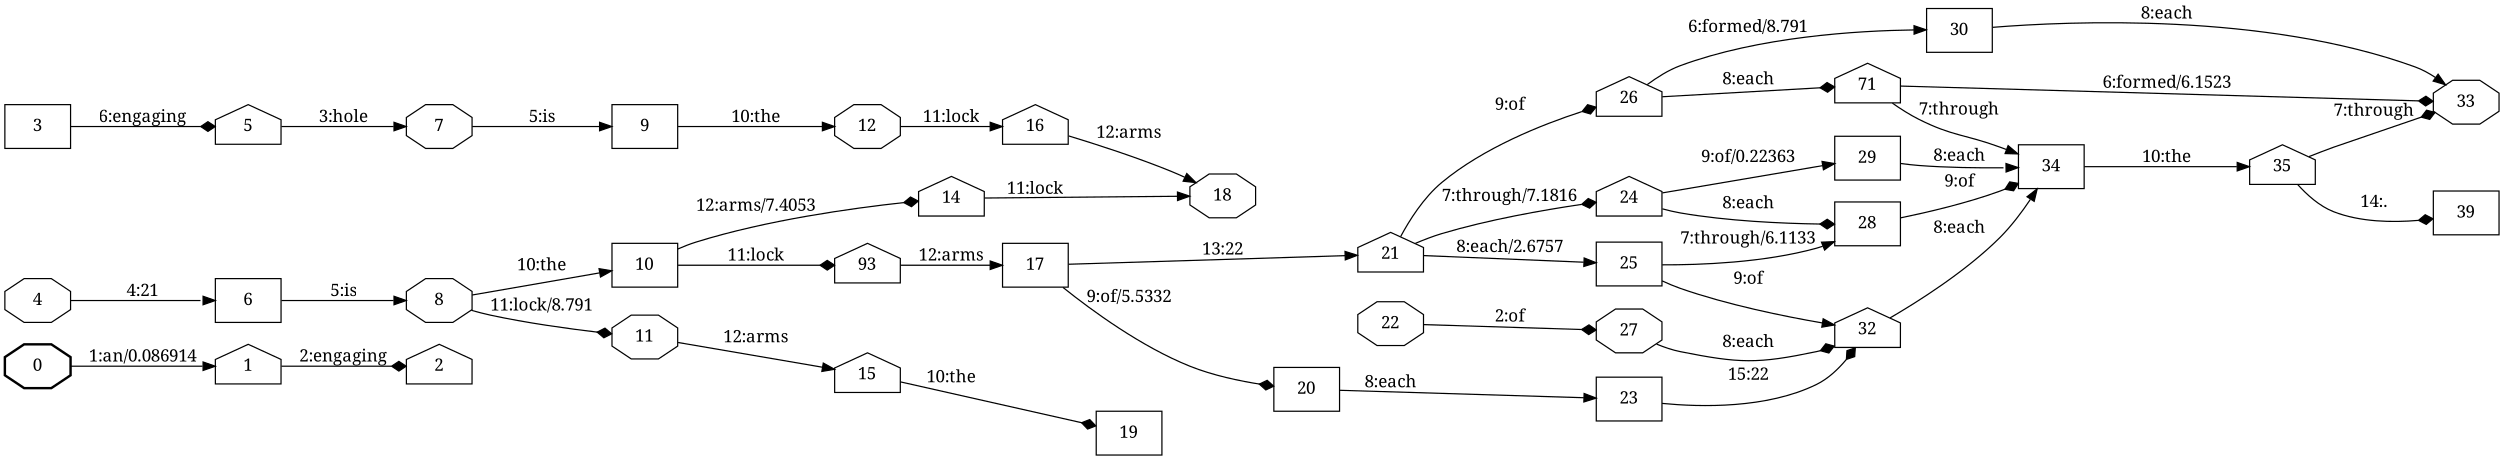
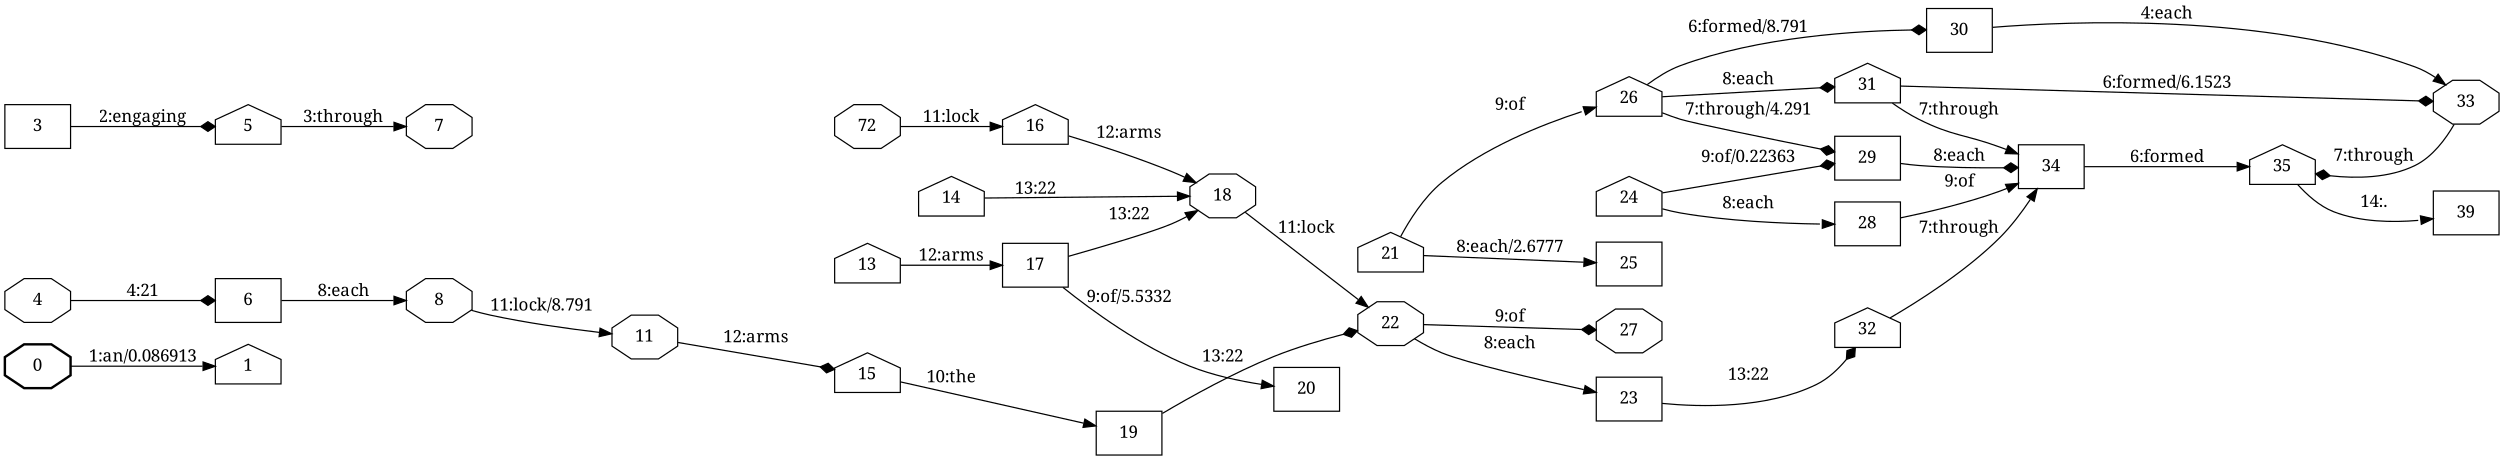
  digraph {
    fontname="Noto Serif"
    nodesep=0.25
    rankdir=LR
    ranksep=0.4
    node [fontname="Noto Serif" fontsize=14 shape=box style=solid]
    edge [arrowhead=normal fontname="Noto Serif" fontsize=14]
    n1 [label=0 shape=octagon style=bold]
    n2 [label=1 shape=house]
-   n3 [label=2 shape=house]
    n4 [label=3]
    n5 [label=5 shape=house]
    n6 [label=4 shape=octagon]
    n7 [label=6]
    n8 [label=7 shape=octagon]
    n9 [label=8 shape=octagon]
-   n10 [label=9]
-   n11 [label=10]
    n12 [label=11 shape=octagon]
-   n13 [label=12 shape=octagon]
-   n14 [label=93 shape=house]
+   n13 [label=72 shape=octagon]
+   n14 [label=13 shape=house]
    n15 [label=14 shape=house]
    n16 [label=15 shape=house]
    n17 [label=16 shape=house]
    n18 [label=17]
    n19 [label=18 shape=octagon]
    n20 [label=19]
    n21 [label=20]
    n22 [label=21 shape=house]
    n23 [label=22 shape=octagon]
    n24 [label=23]
    n25 [label=24 shape=house]
    n26 [label=25]
    n27 [label=26 shape=house]
    n28 [label=27 shape=octagon]
    n29 [label=32 shape=house]
    n30 [label=28]
    n31 [label=29]
    n32 [label=30]
-   n33 [label=71 shape=house]
+   n33 [label=31 shape=house]
    n34 [label=34]
    n35 [label=33 shape=octagon]
    n36 [label=35 shape=house]
    n37 [label=39]
-   n1 -> n2 [label="1:an/0.086914"]
-   n2 -> n3 [arrowhead=diamond label="2:engaging"]
-   n4 -> n5 [arrowhead=diamond label="6:engaging"]
-   n5 -> n8 [label="3:hole"]
-   n6 -> n7 [label="4:21"]
-   n7 -> n9 [label="5:is"]
-   n8 -> n10 [label="5:is"]
-   n9 -> n11 [label="10:the"]
-   n9 -> n12 [arrowhead=diamond label="11:lock/8.791"]
-   n10 -> n13 [label="10:the"]
-   n11 -> n14 [arrowhead=diamond label="11:lock"]
-   n11 -> n15 [arrowhead=diamond label="12:arms/7.4053"]
-   n12 -> n16 [label="12:arms"]
+   n1 -> n2 [label="1:an/0.086913"]
+   n4 -> n5 [arrowhead=diamond label="2:engaging"]
+   n5 -> n8 [label="3:through"]
+   n6 -> n7 [arrowhead=diamond label="4:21"]
+   n7 -> n9 [label="8:each"]
+   n9 -> n12 [label="11:lock/8.791"]
+   n12 -> n16 [arrowhead=diamond label="12:arms"]
    n13 -> n17 [label="11:lock"]
    n14 -> n18 [label="12:arms"]
-   n15 -> n19 [label="11:lock"]
-   n16 -> n20 [arrowhead=diamond label="10:the"]
+   n15 -> n19 [label="13:22"]
+   n16 -> n20 [label="10:the"]
    n17 -> n19 [label="12:arms"]
-   n18 -> n21 [arrowhead=diamond label="9:of/5.5332"]
-   n18 -> n22 [label="13:22"]
-   n21 -> n24 [label="8:each"]
-   n22 -> n25 [arrowhead=diamond label="7:through/7.1816"]
-   n22 -> n26 [label="8:each/2.6757"]
-   n22 -> n27 [arrowhead=diamond label="9:of"]
-   n23 -> n28 [arrowhead=diamond label="2:of"]
-   n24 -> n29 [arrowhead=diamond label="15:22"]
-   n25 -> n30 [arrowhead=diamond label="8:each"]
-   n25 -> n31 [label="9:of/0.22363"]
-   n26 -> n29 [label="9:of"]
-   n26 -> n30 [label="7:through/6.1133"]
-   n27 -> n32 [label="6:formed/8.791"]
+   n18 -> n21 [label="9:of/5.5332"]
+   n18 -> n19 [label="13:22"]
+   n19 -> n23 [label="11:lock"]
+   n20 -> n23 [arrowhead=diamond label="13:22"]
+   n23 -> n24 [label="8:each"]
+   n22 -> n26 [label="8:each/2.6777"]
+   n22 -> n27 [label="9:of"]
+   n23 -> n28 [arrowhead=diamond label="9:of"]
+   n24 -> n29 [arrowhead=diamond label="13:22"]
+   n25 -> n30 [label="8:each"]
+   n25 -> n31 [arrowhead=diamond label="9:of/0.22363"]
+   n27 -> n31 [arrowhead=diamond label="7:through/4.291"]
+   n27 -> n32 [arrowhead=diamond label="6:formed/8.791"]
    n27 -> n33 [arrowhead=diamond label="8:each"]
-   n28 -> n29 [arrowhead=diamond label="8:each"]
-   n29 -> n34 [label="8:each"]
-   n30 -> n34 [arrowhead=diamond label="9:of"]
-   n31 -> n34 [label="8:each"]
-   n32 -> n35 [label="8:each"]
+   n29 -> n34 [label="7:through"]
+   n30 -> n34 [label="9:of"]
+   n31 -> n34 [arrowhead=diamond label="8:each"]
+   n32 -> n35 [label="4:each"]
    n33 -> n34 [label="7:through"]
    n33 -> n35 [arrowhead=diamond label="6:formed/6.1523"]
-   n34 -> n36 [label="10:the"]
-   n36 -> n35 [arrowhead=diamond label="7:through"]
-   n36 -> n37 [arrowhead=diamond label="14:."]
+   n34 -> n36 [label="6:formed"]
+   n35 -> n36 [arrowhead=diamond label="7:through"]
+   n36 -> n37 [label="14:."]
  }
